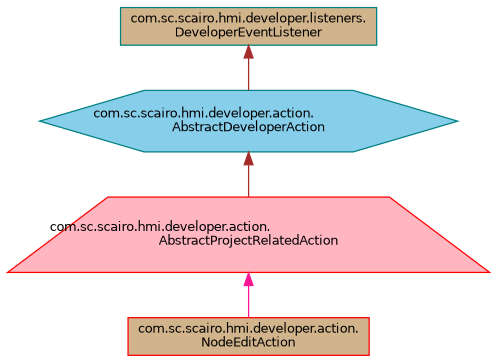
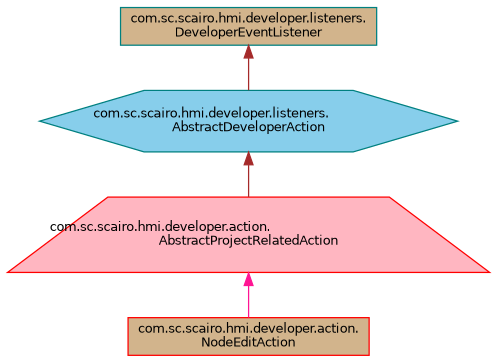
  digraph {
    node [color=red fillcolor=tan fontname=Helvetica fontsize=10 shape=box style=filled]
    edge [color=brown dir=back fontname=Helvetica fontsize=10 labelfontname=Helvetica labelfontsize=10 style=solid]
    n1 [fontcolor=black height=0.2 label="com.sc.scairo.hmi.developer.action.\lNodeEditAction" width=0.4]
    n2 [fillcolor=lightpink height=0.2 label="com.sc.scairo.hmi.developer.action.\lAbstractProjectRelatedAction" shape=trapezium width=0.4]
-   n3 [color=teal fillcolor=skyblue height=0.2 label="com.sc.scairo.hmi.developer.action.\lAbstractDeveloperAction" shape=hexagon width=0.4]
+   n3 [color=teal fillcolor=skyblue height=0.2 label="com.sc.scairo.hmi.developer.listeners.\lAbstractDeveloperAction" shape=hexagon width=0.4]
    n4 [color=teal height=0.2 label="com.sc.scairo.hmi.developer.listeners.\lDeveloperEventListener" width=0.4]
    n2 -> n1 [color=deeppink]
    n3 -> n2
    n4 -> n3
  }
